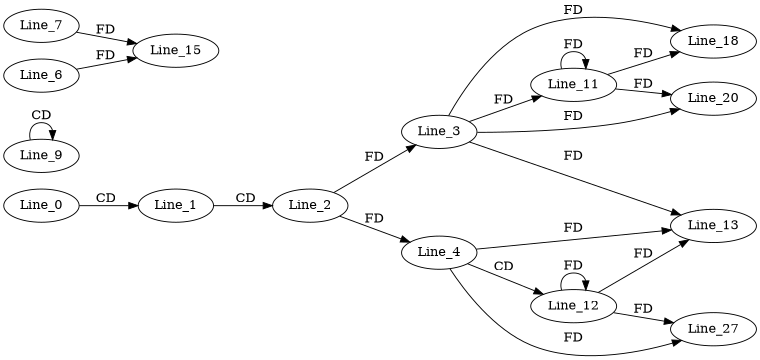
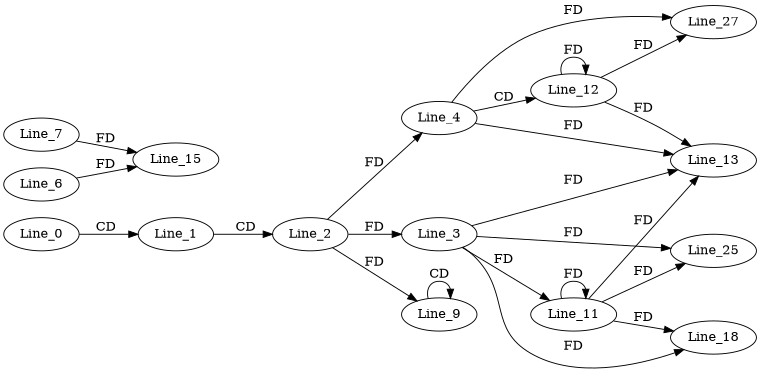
  digraph {
    rankdir=LR
    Line_0
    Line_1
    Line_2
    Line_3
    Line_4
    Line_9
    Line_11
    Line_13
    Line_18
-   Line_20
+   Line_20 [label=Line_25]
    Line_12
    Line_27
    n13 [label=Line_15]
    Line_7
    Line_6
    Line_0 -> Line_1 [label=CD]
    Line_1 -> Line_2 [label=CD]
    Line_2 -> Line_3 [label=FD]
    Line_2 -> Line_4 [label=FD]
+   Line_2 -> Line_9 [label=FD]
    Line_3 -> Line_11 [label=FD]
    Line_3 -> Line_13 [label=FD]
    Line_3 -> Line_18 [label=FD]
    Line_3 -> Line_20 [label=FD]
    Line_4 -> Line_13 [label=FD]
    Line_4 -> Line_12 [label=CD]
    Line_4 -> Line_27 [label=FD]
    Line_9 -> Line_9 [label=CD]
    Line_11 -> Line_11 [label=FD]
+   Line_11 -> Line_13 [label=FD]
    Line_11 -> Line_18 [label=FD]
    Line_11 -> Line_20 [label=FD]
    Line_12 -> Line_13 [label=FD]
    Line_12 -> Line_12 [label=FD]
    Line_12 -> Line_27 [label=FD]
    Line_7 -> n13 [label=FD]
    Line_6 -> n13 [label=FD]
  }
